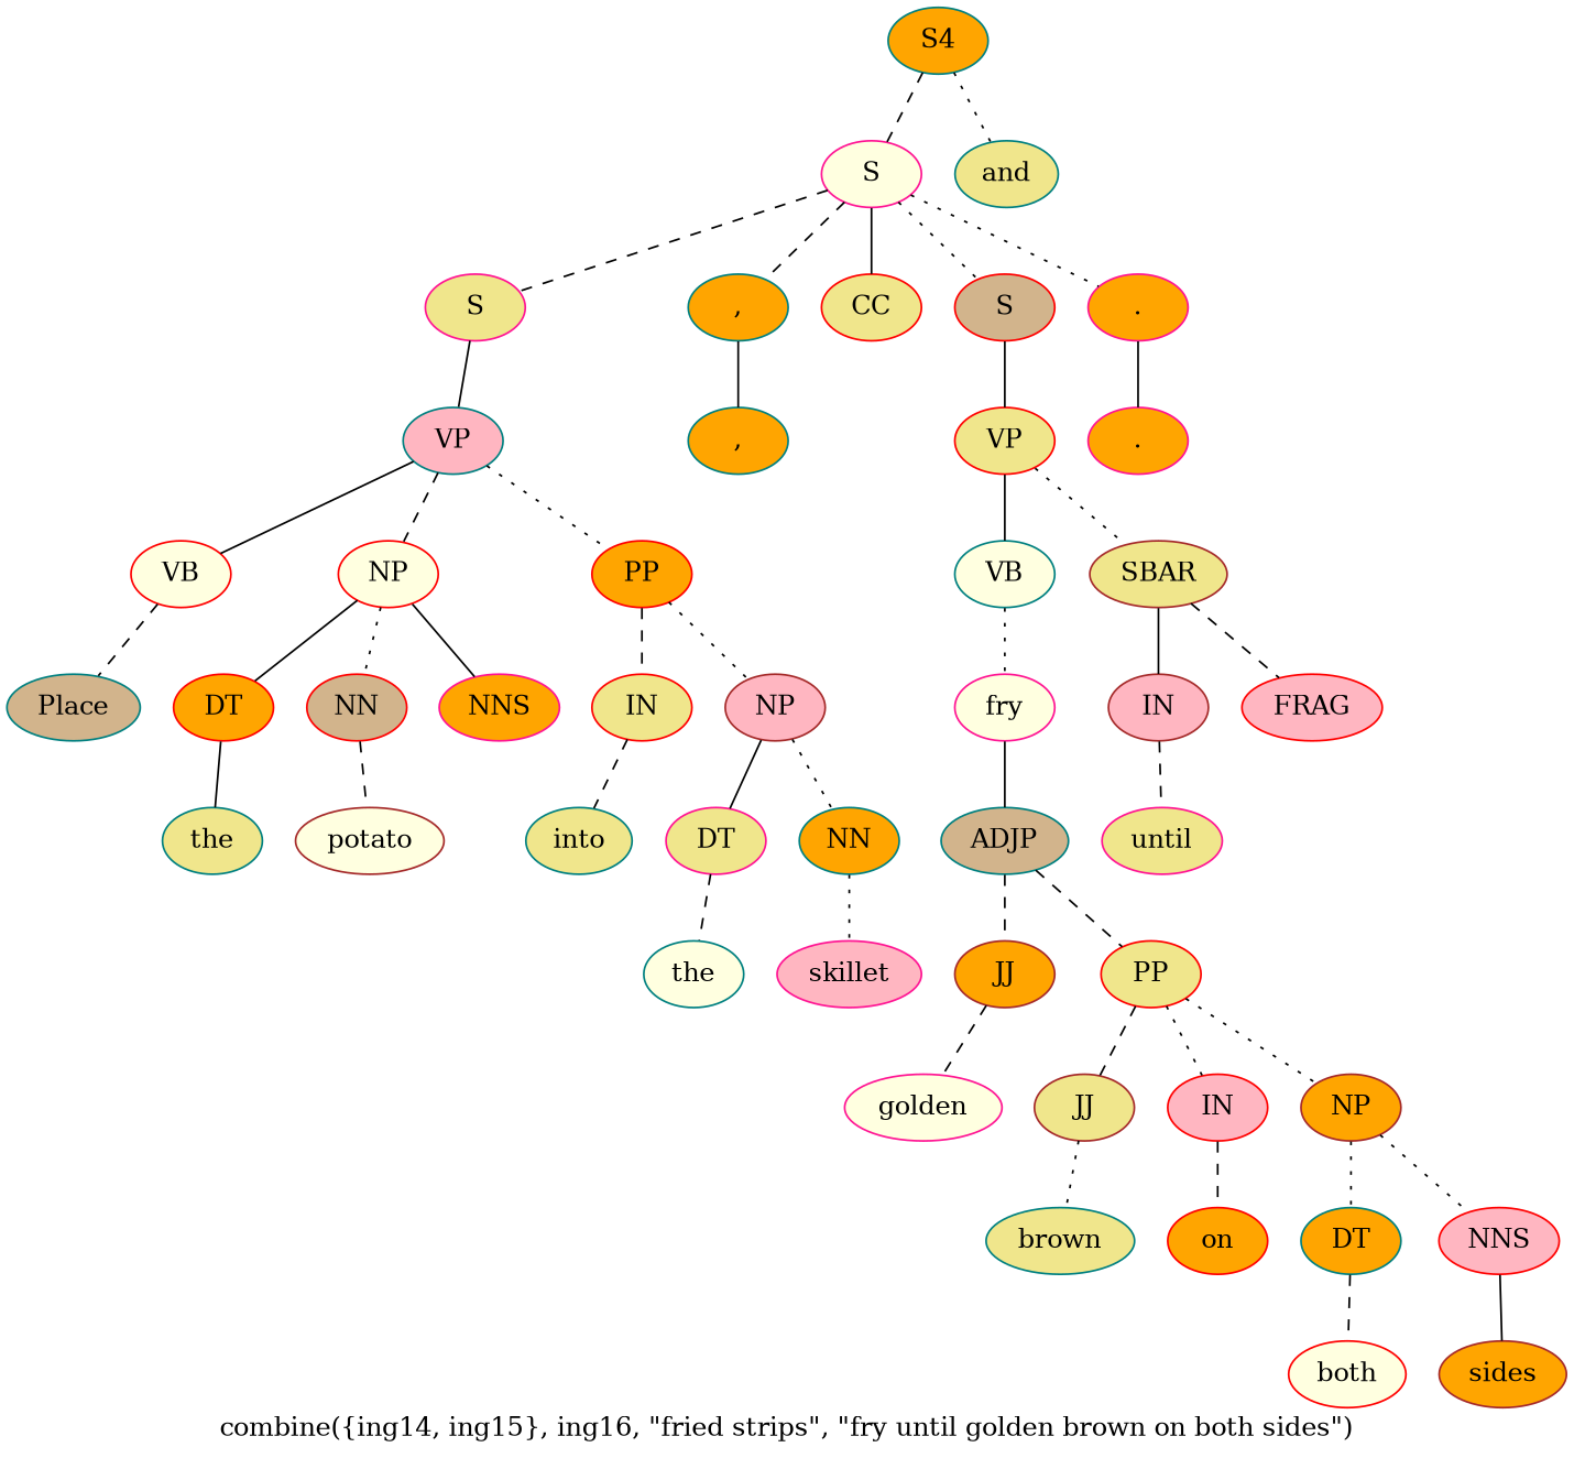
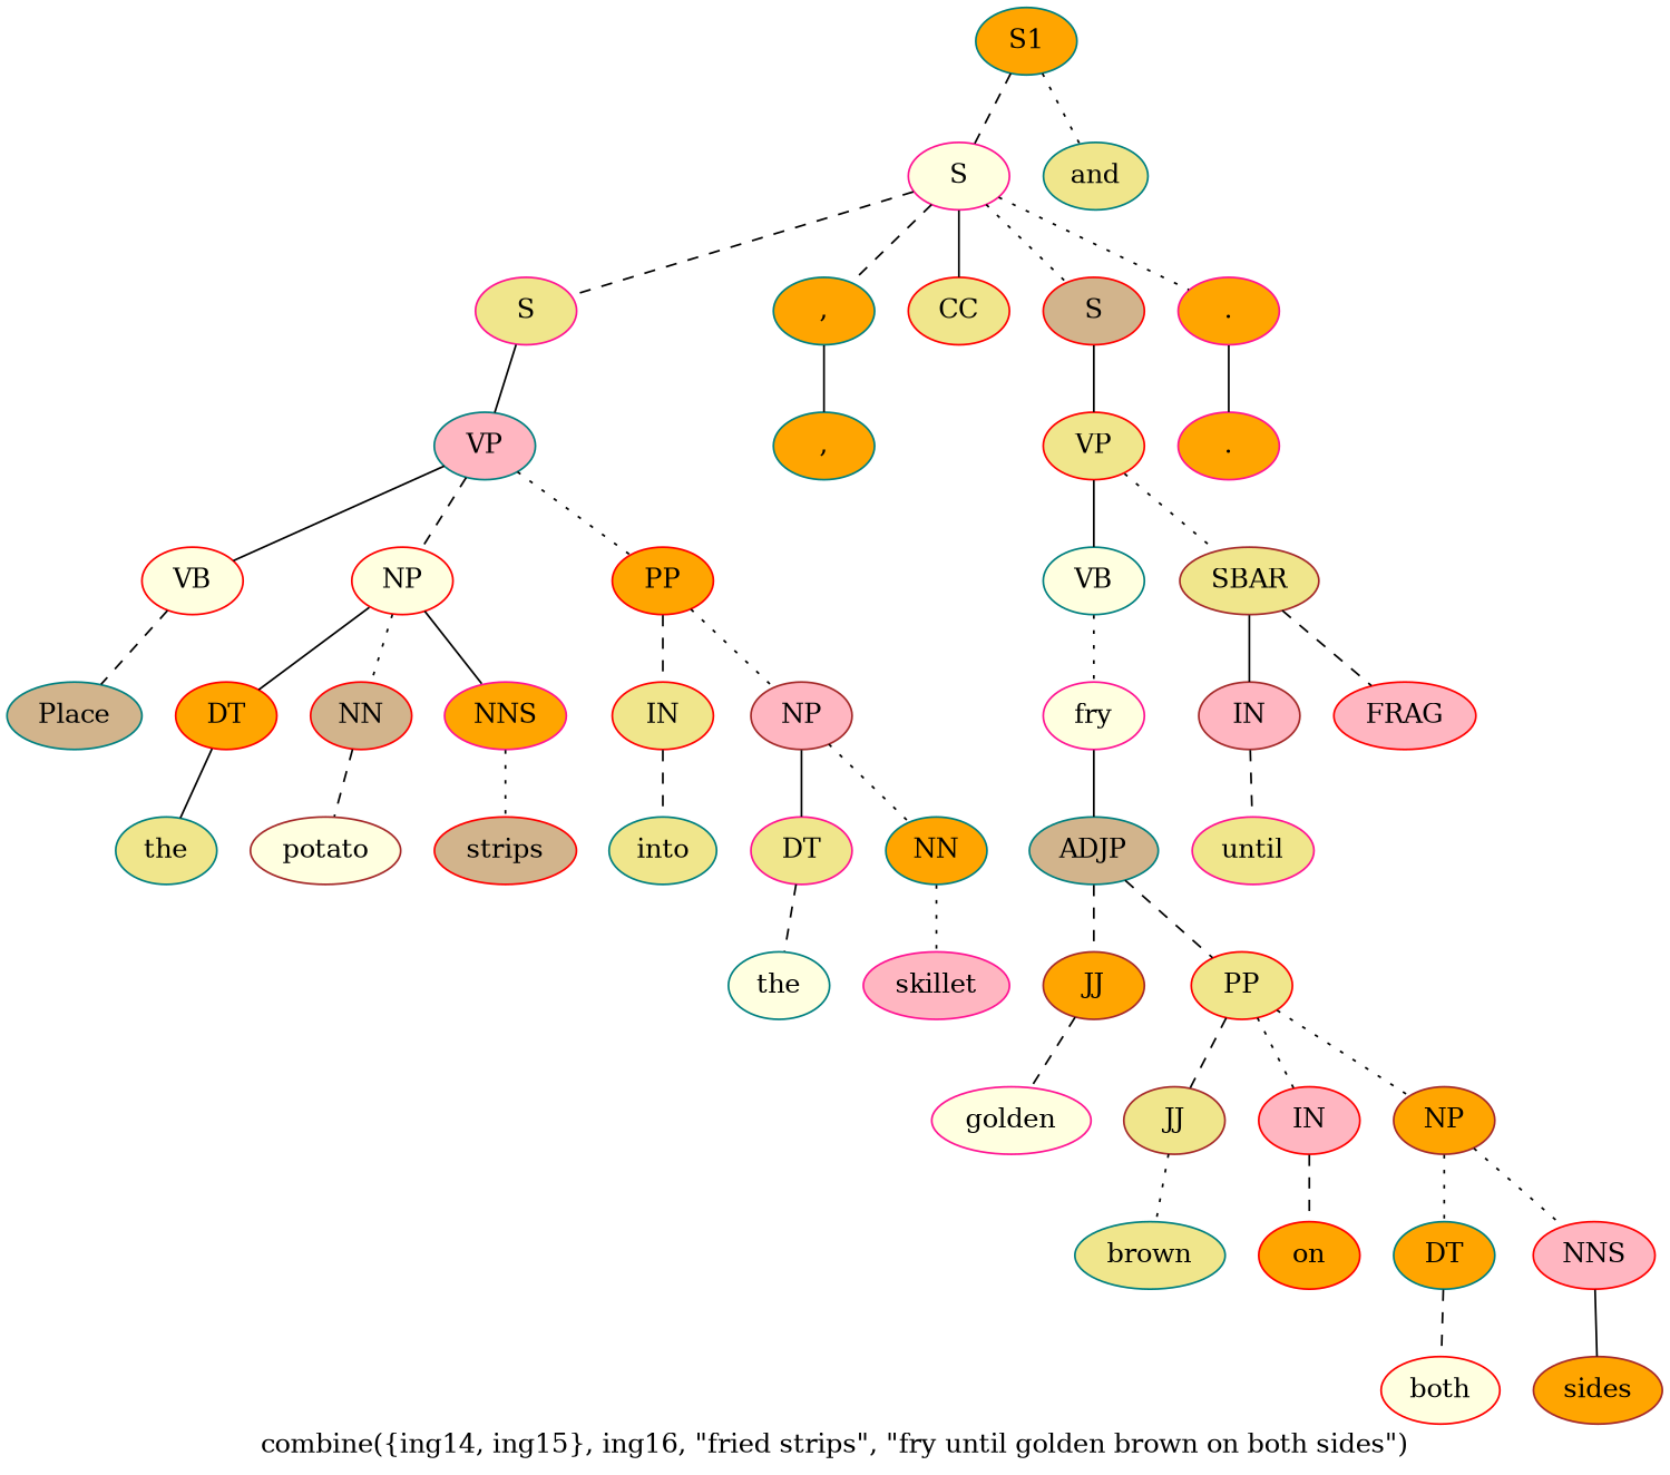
  graph {
    label="combine({ing14, ing15}, ing16, \"fried strips\", \"fry until golden brown on both sides\")"
    node [color=red fillcolor=orange style=filled]
    edge [style=dashed]
-   n1 [color=teal label=S4]
+   n1 [color=teal label=S1]
    n2 [color=deeppink fillcolor=lightyellow label=S]
    n3 [color=teal fillcolor=khaki label=and]
    n4 [color=deeppink fillcolor=khaki label=S]
    n5 [color=teal label=","]
    n6 [fillcolor=khaki label=CC]
    n7 [fillcolor=tan label=S]
    n8 [color=deeppink label="."]
    n9 [color=teal fillcolor=lightpink label=VP]
    n10 [color=teal label=","]
    n11 [fillcolor=khaki label=VP]
    n12 [color=deeppink label="."]
    n13 [fillcolor=lightyellow label=VB]
    n14 [fillcolor=lightyellow label=NP]
    n15 [label=PP]
    n16 [color=teal fillcolor=tan label=Place]
    n17 [label=DT]
    n18 [fillcolor=tan label=NN]
    n19 [color=deeppink label=NNS]
    n20 [fillcolor=khaki label=IN]
    n21 [color=brown fillcolor=lightpink label=NP]
    n22 [color=teal fillcolor=khaki label=the]
    n23 [color=brown fillcolor=lightyellow label=potato]
+   n24 [fillcolor=tan label=strips]
    n25 [color=teal fillcolor=khaki label=into]
    n26 [color=deeppink fillcolor=khaki label=DT]
    n27 [color=teal label=NN]
    n28 [color=teal fillcolor=lightyellow label=the]
    n29 [color=deeppink fillcolor=lightpink label=skillet]
    n30 [color=teal fillcolor=lightyellow label=VB]
    n31 [color=brown fillcolor=khaki label=SBAR]
    n32 [color=deeppink fillcolor=lightyellow label=fry]
    n33 [color=brown fillcolor=lightpink label=IN]
    n34 [fillcolor=lightpink label=FRAG]
    n35 [color=teal fillcolor=tan label=ADJP]
    n36 [color=deeppink fillcolor=khaki label=until]
    n37 [color=brown label=JJ]
    n38 [fillcolor=khaki label=PP]
    n39 [color=deeppink fillcolor=lightyellow label=golden]
    n40 [color=brown fillcolor=khaki label=JJ]
    n41 [fillcolor=lightpink label=IN]
    n42 [color=brown label=NP]
    n43 [color=teal fillcolor=khaki label=brown]
    n44 [label=on]
    n45 [color=teal label=DT]
    n46 [fillcolor=lightpink label=NNS]
    n47 [fillcolor=lightyellow label=both]
    n48 [color=brown label=sides]
    n1 -- n2
    n1 -- n3 [style=dotted]
    n2 -- n4
    n2 -- n5
    n2 -- n6 [style=solid]
    n2 -- n7 [style=dotted]
    n2 -- n8 [style=dotted]
    n4 -- n9 [style=solid]
    n5 -- n10 [style=solid]
    n7 -- n11 [style=solid]
    n8 -- n12 [style=solid]
    n9 -- n13 [style=solid]
    n9 -- n14
    n9 -- n15 [style=dotted]
    n11 -- n30 [style=solid]
    n11 -- n31 [style=dotted]
    n13 -- n16
    n14 -- n17 [style=solid]
    n14 -- n18 [style=dotted]
    n14 -- n19 [style=solid]
    n15 -- n20
    n15 -- n21 [style=dotted]
    n17 -- n22 [style=solid]
    n18 -- n23
+   n19 -- n24 [style=dotted]
    n20 -- n25
    n21 -- n26 [style=solid]
    n21 -- n27 [style=dotted]
    n26 -- n28
    n27 -- n29 [style=dotted]
    n30 -- n32 [style=dotted]
    n31 -- n33 [style=solid]
    n31 -- n34
    n32 -- n35 [style=solid]
    n33 -- n36
    n35 -- n37
    n35 -- n38
    n37 -- n39
    n38 -- n40
    n38 -- n41 [style=dotted]
    n38 -- n42 [style=dotted]
    n40 -- n43 [style=dotted]
    n41 -- n44
    n42 -- n45 [style=dotted]
    n42 -- n46 [style=dotted]
    n45 -- n47
    n46 -- n48 [style=solid]
  }
